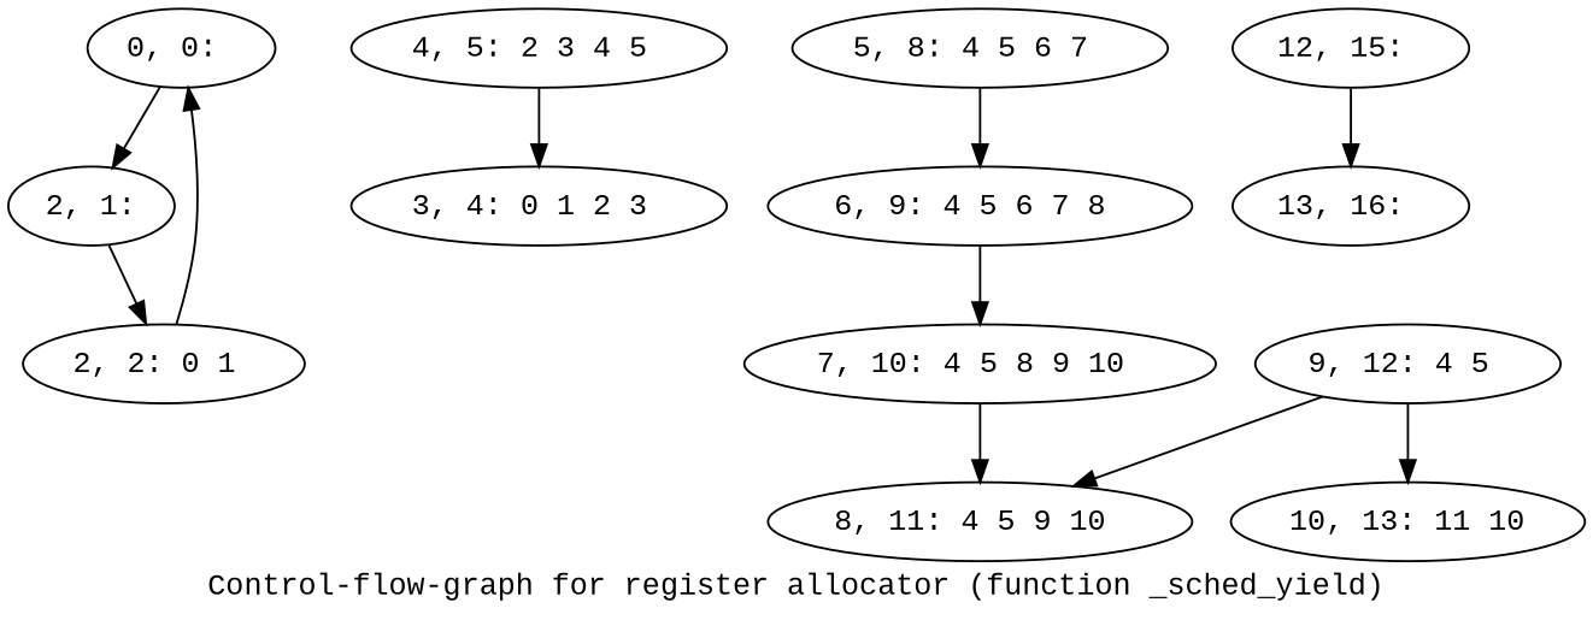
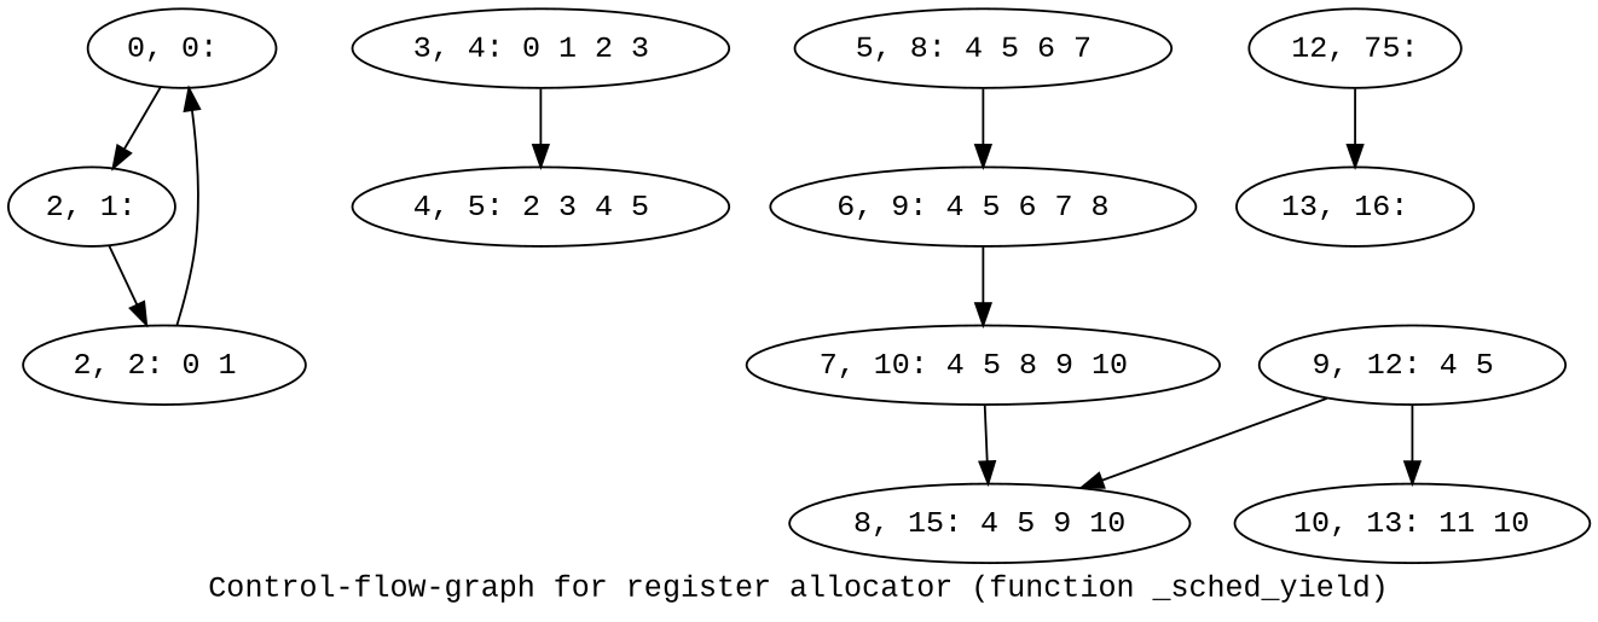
  digraph {
    fontname="Liberation Mono"
    label="Control-flow-graph for register allocator (function _sched_yield)"
    node [fontname="Liberation Mono"]
    edge [fontname="Liberation Mono"]
    n1 [label="0, 0: "]
    n2 [label="2, 1:"]
    n3 [label="2, 2: 0 1 "]
    n4 [label="3, 4: 0 1 2 3 "]
    n5 [label="4, 5: 2 3 4 5 "]
    n6 [label="5, 8: 4 5 6 7 "]
    n7 [label="6, 9: 4 5 6 7 8 "]
    n8 [label="7, 10: 4 5 8 9 10 "]
-   n9 [label="8, 11: 4 5 9 10 "]
+   n9 [label="8, 15: 4 5 9 10"]
    n10 [label="9, 12: 4 5 "]
    n11 [label="10, 13: 11 10"]
-   n12 [label="12, 15: "]
+   n12 [label="12, 75:"]
    n13 [label="13, 16: "]
    n1 -> n2
    n2 -> n3
    n3 -> n1
-   n5 -> n4
+   n4 -> n5
    n6 -> n7
    n7 -> n8
    n8 -> n9
    n10 -> n9
    n10 -> n11
    n12 -> n13
  }
